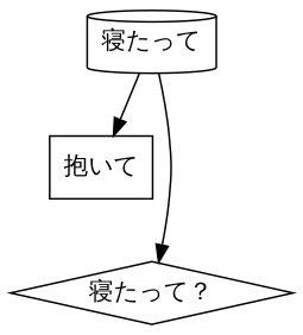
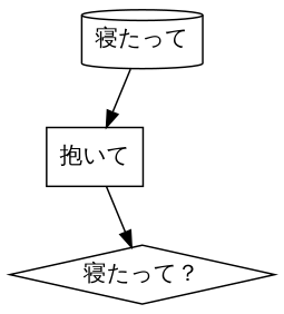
  digraph {
    n1 [label="寝たって" shape=cylinder]
    n2 [label="抱いて" shape=box]
    n3 [label="寝たって？" shape=diamond]
    n1 -> n2
-   n1 -> n3
+   n2 -> n3
  }
